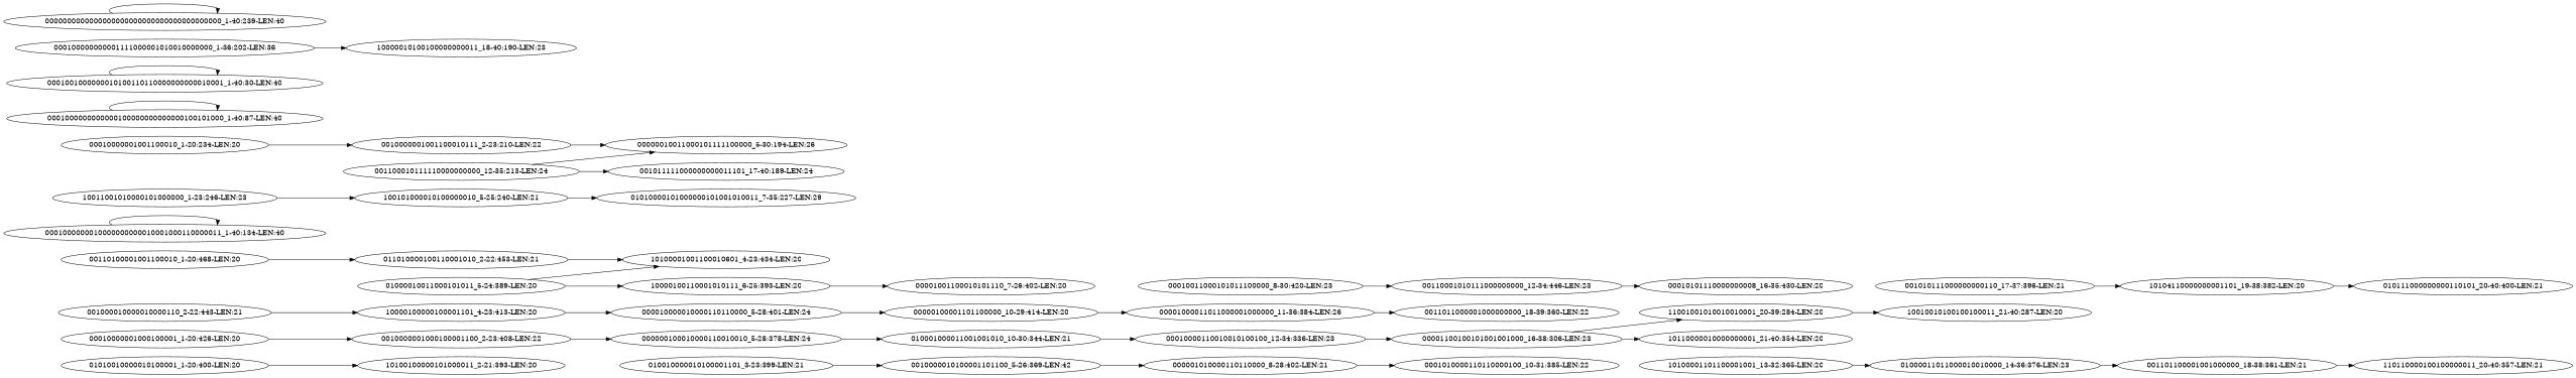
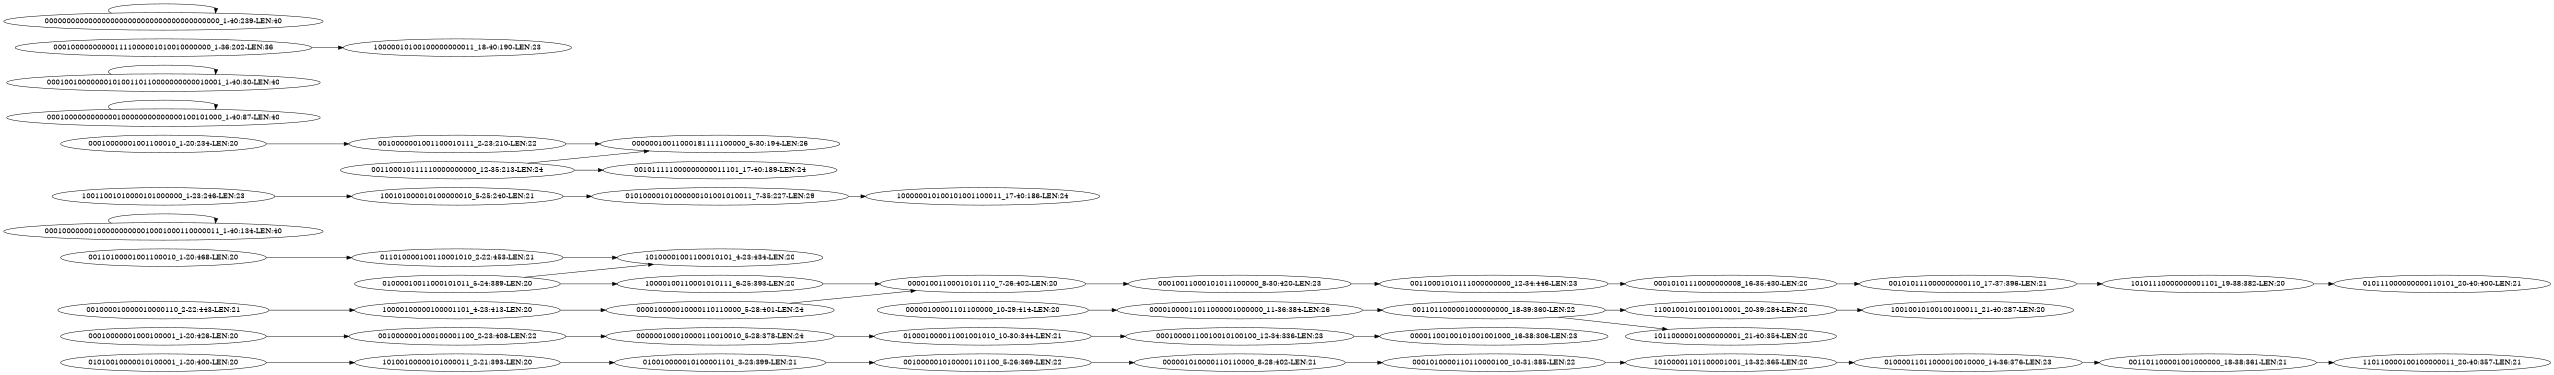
  digraph {
    rankdir=LR
    "10100001101100001001_13-32:365-LEN:20"
    "01000011011000010010000_14-36:376-LEN:23"
    "001101100001001000000_18-38:361-LEN:21"
    "110110000100100000011_20-40:357-LEN:21"
    n5 [label="00010101110000000008_16-35:430-LEN:20"]
    "001010111000000000110_17-37:396-LEN:21"
-   "10101110000000001101_19-38:382-LEN:20" [label="10104110000000001101_19-38:382-LEN:20"]
+   "10101110000000001101_19-38:382-LEN:20"
    "010111000000000110101_20-40:400-LEN:21"
    "01000010011000101011_5-24:389-LEN:20"
-   "10100001001100010101_4-23:434-LEN:20" [label="10100001001100010601_4-23:434-LEN:20"]
+   "10100001001100010101_4-23:434-LEN:20"
    "10000100110001010111_6-25:393-LEN:20"
    "00001001100010101110_7-26:402-LEN:20"
    "000001010000110110000_8-28:402-LEN:21"
    "0001010000110110000100_10-31:385-LEN:22"
    "10100100000101000011_2-21:393-LEN:20"
    "010010000010100001101_3-23:399-LEN:21"
-   "0010000010100001101100_5-26:369-LEN:22" [label="0010000010100001101100_5-26:369-LEN:42"]
+   "0010000010100001101100_5-26:369-LEN:22"
    "01010010000010100001_1-20:400-LEN:20"
    "0001000000010000000000010001000110000011_1-40:134-LEN:40"
    "11001001010010010001_20-39:284-LEN:20"
    "10010010100100100011_21-40:287-LEN:20"
    "10011001010000101000000_1-23:246-LEN:23"
    "100101000010100000010_5-25:240-LEN:21"
    "01010000101000000101001010011_7-35:227-LEN:29"
+   "100000010100101001100011_17-40:186-LEN:24"
    "00010011000101011100000_8-30:420-LEN:23"
    "00110001010111000000000_12-34:446-LEN:23"
    "00110100001001100010_1-20:468-LEN:20"
    "011010000100110001010_2-22:453-LEN:21"
    "001000010000010000110_2-22:443-LEN:21"
    "10000100000100001101_4-23:413-LEN:20"
    "000010000010000110110000_5-28:401-LEN:24"
    "001100010111110000000000_12-35:213-LEN:24"
-   "00000010011000101111100000_5-30:194-LEN:26"
+   "00000010011000101111100000_5-30:194-LEN:26" [label="00000010011000181111100000_5-30:194-LEN:26"]
    "001011111000000000011101_17-40:189-LEN:24"
    "010001000011001001010_10-30:344-LEN:21"
    "00010000110010010100100_12-34:336-LEN:23"
    "00001100100101001001000_16-38:306-LEN:23"
    "0001000000000000100000000000000100101000_1-40:87-LEN:40"
    "0001001000000010100110110000000000010001_1-40:30-LEN:40"
    "00010000001000100001_1-20:426-LEN:20"
    "0010000001000100001100_2-23:408-LEN:22"
    "000000100010000110010010_5-28:378-LEN:24"
    "00000100001101100000_10-29:414-LEN:20"
    "00001000011011000001000000_11-36:384-LEN:26"
    "0011011000001000000000_18-39:360-LEN:22"
    "0010000001001100010111_2-23:210-LEN:22"
    "10110000010000000001_21-40:354-LEN:20"
    "000100000000001111000001010010000000_1-36:202-LEN:36"
    "10000010100100000000011_18-40:190-LEN:23"
    "0000000000000000000000000000000000000000_1-40:239-LEN:40"
    "00010000001001100010_1-20:234-LEN:20"
    "10100001101100001001_13-32:365-LEN:20" -> "01000011011000010010000_14-36:376-LEN:23"
    "01000011011000010010000_14-36:376-LEN:23" -> "001101100001001000000_18-38:361-LEN:21"
    "001101100001001000000_18-38:361-LEN:21" -> "110110000100100000011_20-40:357-LEN:21"
+   n5 -> "001010111000000000110_17-37:396-LEN:21"
    "001010111000000000110_17-37:396-LEN:21" -> "10101110000000001101_19-38:382-LEN:20"
    "10101110000000001101_19-38:382-LEN:20" -> "010111000000000110101_20-40:400-LEN:21"
    "01000010011000101011_5-24:389-LEN:20" -> "10100001001100010101_4-23:434-LEN:20"
    "01000010011000101011_5-24:389-LEN:20" -> "10000100110001010111_6-25:393-LEN:20"
    "10000100110001010111_6-25:393-LEN:20" -> "00001001100010101110_7-26:402-LEN:20"
+   "00001001100010101110_7-26:402-LEN:20" -> "00010011000101011100000_8-30:420-LEN:23"
    "000001010000110110000_8-28:402-LEN:21" -> "0001010000110110000100_10-31:385-LEN:22"
+   "0001010000110110000100_10-31:385-LEN:22" -> "10100001101100001001_13-32:365-LEN:20"
+   "10100100000101000011_2-21:393-LEN:20" -> "010010000010100001101_3-23:399-LEN:21"
    "010010000010100001101_3-23:399-LEN:21" -> "0010000010100001101100_5-26:369-LEN:22"
    "0010000010100001101100_5-26:369-LEN:22" -> "000001010000110110000_8-28:402-LEN:21"
    "01010010000010100001_1-20:400-LEN:20" -> "10100100000101000011_2-21:393-LEN:20"
    "0001000000010000000000010001000110000011_1-40:134-LEN:40" -> "0001000000010000000000010001000110000011_1-40:134-LEN:40"
    "11001001010010010001_20-39:284-LEN:20" -> "10010010100100100011_21-40:287-LEN:20"
    "10011001010000101000000_1-23:246-LEN:23" -> "100101000010100000010_5-25:240-LEN:21"
    "100101000010100000010_5-25:240-LEN:21" -> "01010000101000000101001010011_7-35:227-LEN:29"
+   "01010000101000000101001010011_7-35:227-LEN:29" -> "100000010100101001100011_17-40:186-LEN:24"
    "00010011000101011100000_8-30:420-LEN:23" -> "00110001010111000000000_12-34:446-LEN:23"
    "00110001010111000000000_12-34:446-LEN:23" -> n5
    "00110100001001100010_1-20:468-LEN:20" -> "011010000100110001010_2-22:453-LEN:21"
    "011010000100110001010_2-22:453-LEN:21" -> "10100001001100010101_4-23:434-LEN:20"
    "001000010000010000110_2-22:443-LEN:21" -> "10000100000100001101_4-23:413-LEN:20"
    "10000100000100001101_4-23:413-LEN:20" -> "000010000010000110110000_5-28:401-LEN:24"
-   "000010000010000110110000_5-28:401-LEN:24" -> "00000100001101100000_10-29:414-LEN:20"
+   "000010000010000110110000_5-28:401-LEN:24" -> "00001001100010101110_7-26:402-LEN:20"
    "001100010111110000000000_12-35:213-LEN:24" -> "00000010011000101111100000_5-30:194-LEN:26"
    "001100010111110000000000_12-35:213-LEN:24" -> "001011111000000000011101_17-40:189-LEN:24"
    "010001000011001001010_10-30:344-LEN:21" -> "00010000110010010100100_12-34:336-LEN:23"
    "00010000110010010100100_12-34:336-LEN:23" -> "00001100100101001001000_16-38:306-LEN:23"
-   "00001100100101001001000_16-38:306-LEN:23" -> "11001001010010010001_20-39:284-LEN:20"
+   "0011011000001000000000_18-39:360-LEN:22" -> "11001001010010010001_20-39:284-LEN:20"
    "0001000000000000100000000000000100101000_1-40:87-LEN:40" -> "0001000000000000100000000000000100101000_1-40:87-LEN:40"
    "0001001000000010100110110000000000010001_1-40:30-LEN:40" -> "0001001000000010100110110000000000010001_1-40:30-LEN:40"
    "00010000001000100001_1-20:426-LEN:20" -> "0010000001000100001100_2-23:408-LEN:22"
    "0010000001000100001100_2-23:408-LEN:22" -> "000000100010000110010010_5-28:378-LEN:24"
    "000000100010000110010010_5-28:378-LEN:24" -> "010001000011001001010_10-30:344-LEN:21"
    "00000100001101100000_10-29:414-LEN:20" -> "00001000011011000001000000_11-36:384-LEN:26"
    "00001000011011000001000000_11-36:384-LEN:26" -> "0011011000001000000000_18-39:360-LEN:22"
-   "00001100100101001001000_16-38:306-LEN:23" -> "10110000010000000001_21-40:354-LEN:20"
+   "0011011000001000000000_18-39:360-LEN:22" -> "10110000010000000001_21-40:354-LEN:20"
    "0010000001001100010111_2-23:210-LEN:22" -> "00000010011000101111100000_5-30:194-LEN:26"
    "000100000000001111000001010010000000_1-36:202-LEN:36" -> "10000010100100000000011_18-40:190-LEN:23"
    "0000000000000000000000000000000000000000_1-40:239-LEN:40" -> "0000000000000000000000000000000000000000_1-40:239-LEN:40"
    "00010000001001100010_1-20:234-LEN:20" -> "0010000001001100010111_2-23:210-LEN:22"
  }
